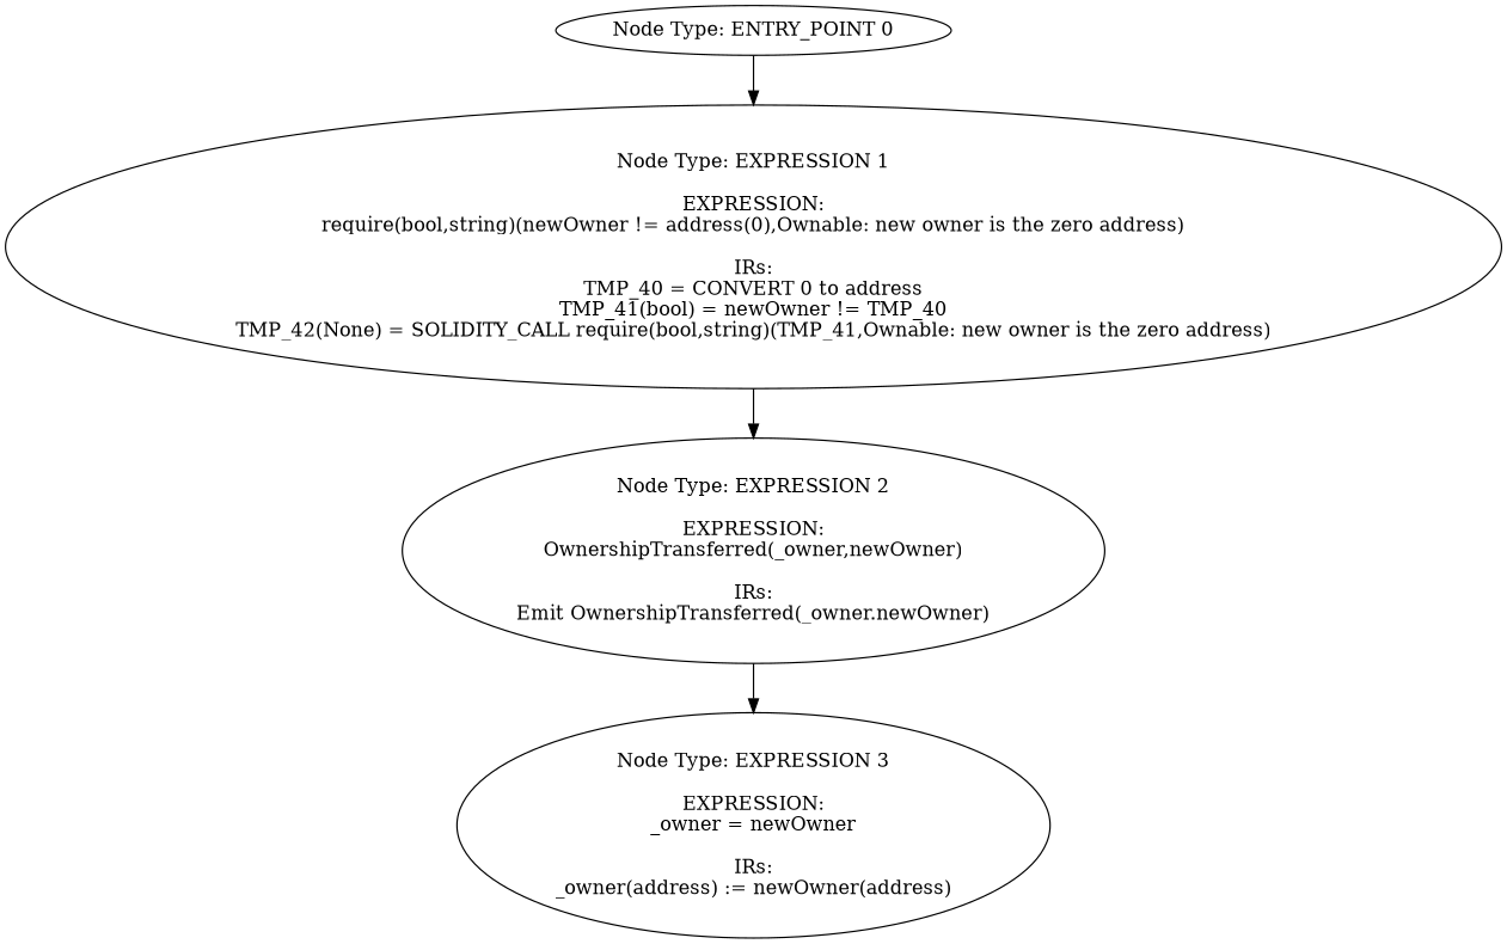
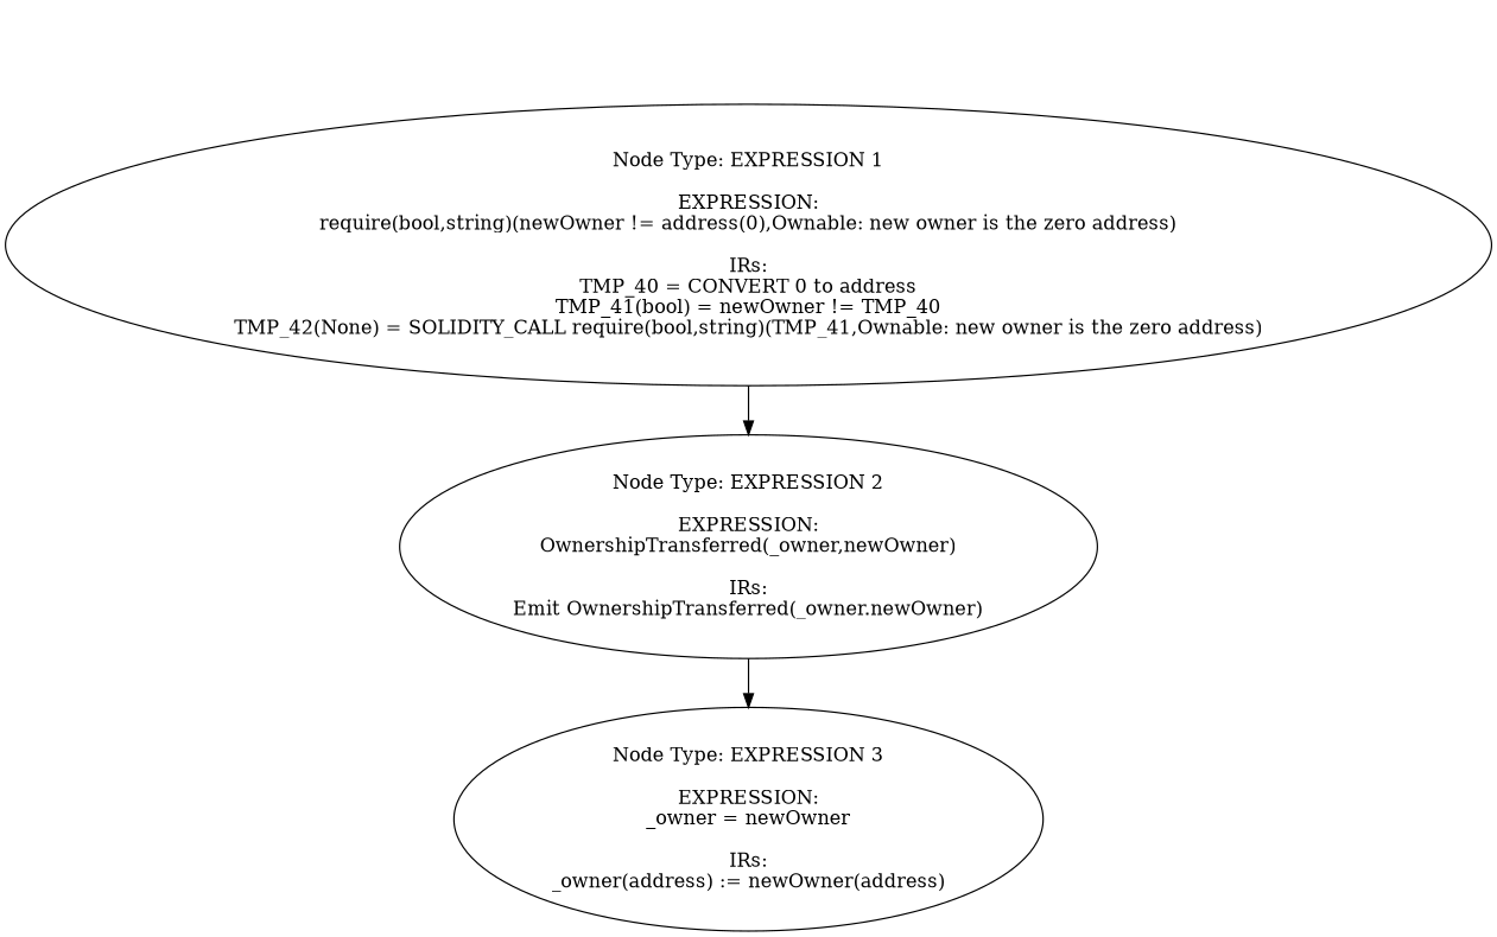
  digraph {
    fontname="DejaVu Serif"
    node [fontname="DejaVu Serif"]
    edge [fontname="DejaVu Serif"]
-   n1 [label="Node Type: ENTRY_POINT 0\n"]
    n2 [label="Node Type: EXPRESSION 1\n\nEXPRESSION:\nrequire(bool,string)(newOwner != address(0),Ownable: new owner is the zero address)\n\nIRs:\nTMP_40 = CONVERT 0 to address\nTMP_41(bool) = newOwner != TMP_40\nTMP_42(None) = SOLIDITY_CALL require(bool,string)(TMP_41,Ownable: new owner is the zero address)"]
    n3 [label="Node Type: EXPRESSION 2\n\nEXPRESSION:\nOwnershipTransferred(_owner,newOwner)\n\nIRs:\nEmit OwnershipTransferred(_owner.newOwner)"]
    n4 [label="Node Type: EXPRESSION 3\n\nEXPRESSION:\n_owner = newOwner\n\nIRs:\n_owner(address) := newOwner(address)"]
-   n1 -> n2
    n2 -> n3
    n3 -> n4
  }
